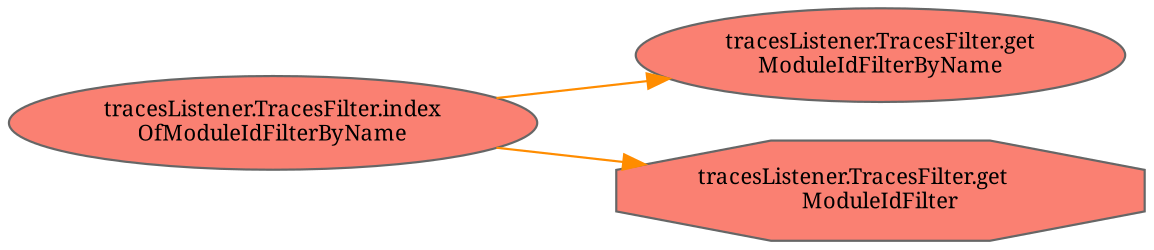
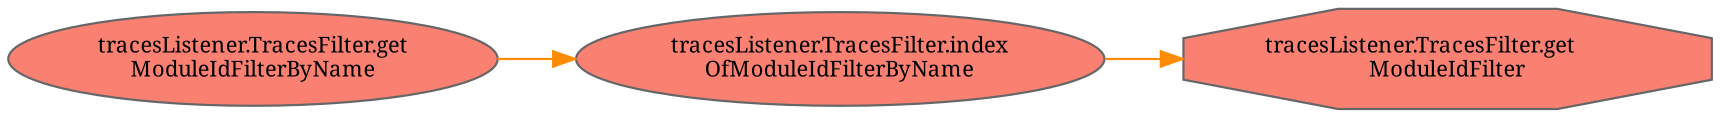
  digraph {
    fontname="Noto Serif"
    rankdir=LR
    node [color=grey40 fillcolor=salmon fontname="Noto Serif" fontsize=10 shape=ellipse style=filled]
    edge [color=darkorange fontname="Noto Serif" fontsize=10 labelfontname=Helvetica labelfontsize=10 style=solid]
    n1 [color=gray40 fontcolor=black height=0.2 label="tracesListener.TracesFilter.get\lModuleIdFilterByName" width=0.4]
    n2 [height=0.2 label="tracesListener.TracesFilter.index\lOfModuleIdFilterByName" width=0.4]
    n3 [height=0.2 label="tracesListener.TracesFilter.get\lModuleIdFilter" shape=octagon width=0.4]
-   n2 -> n1
+   n1 -> n2
    n2 -> n3
  }
